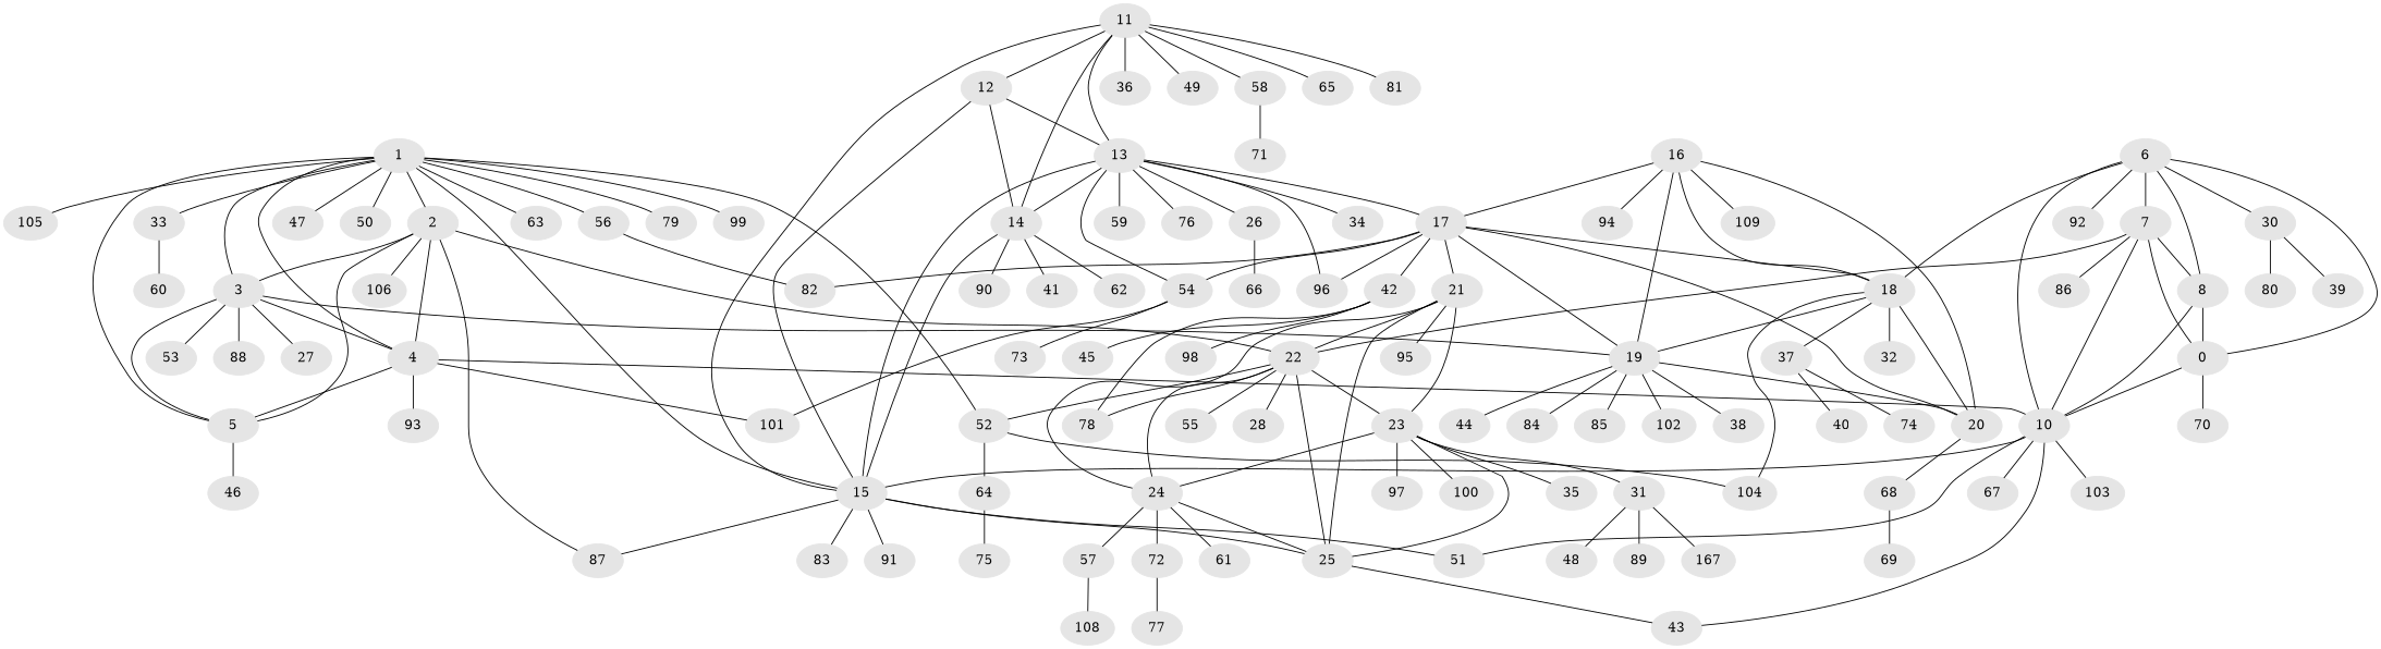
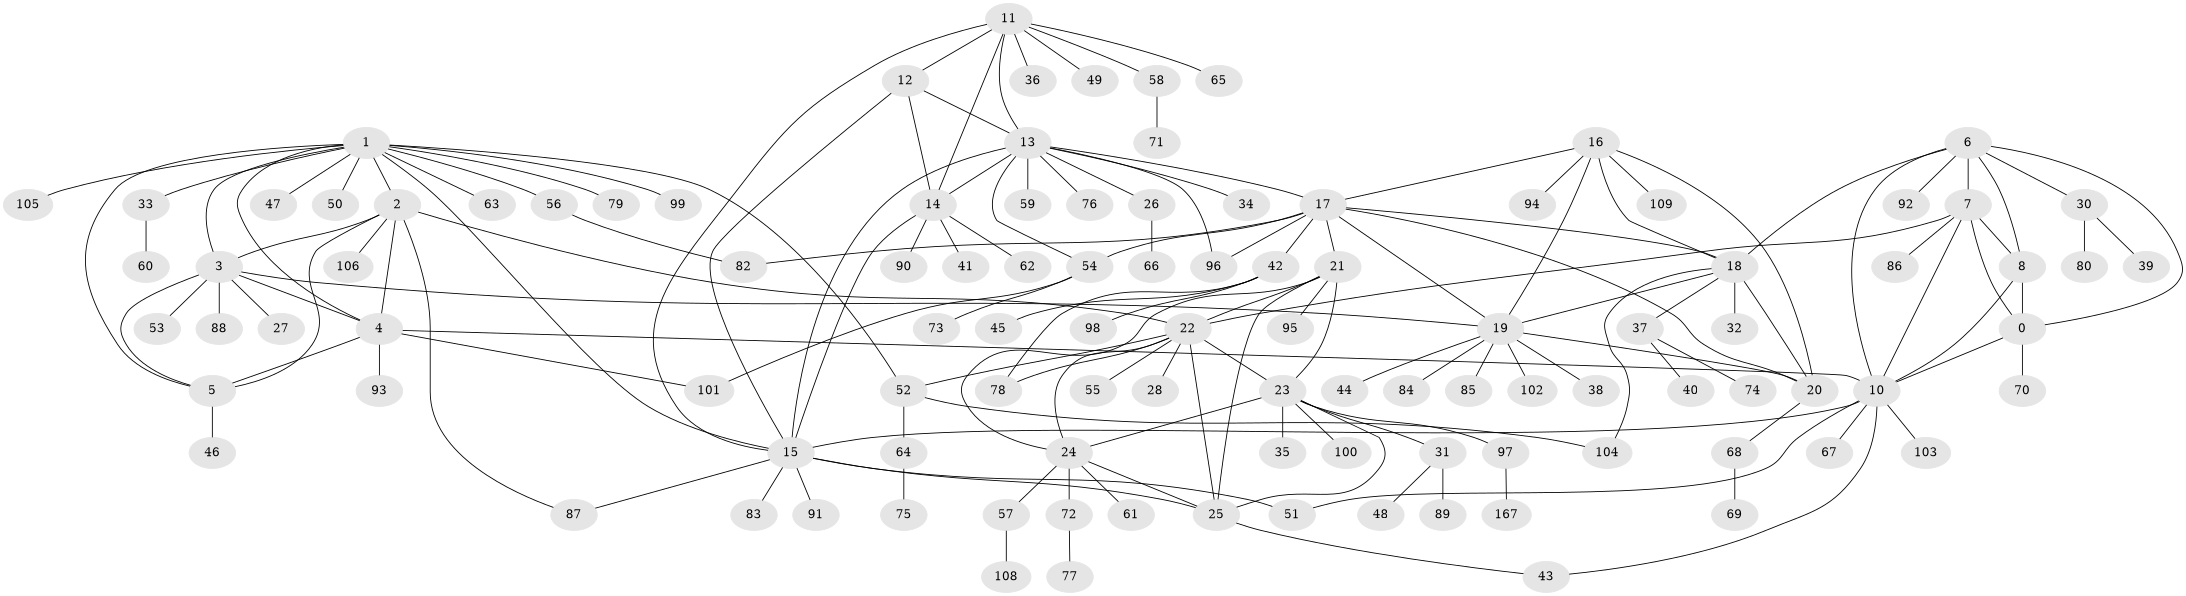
  graph {
    node [color=gray90 style=filled]
    1
    2
    3
    4
    5
    15
    33
    47
    50
    52
    56
    63
    79
    99
    105
    22
    87
    106
    19
    27
    53
    88
    10
    93
    101
    46
    51
    25
    83
    91
    60
    104
    64
    82
    23
    24
    28
    55
    78
    20
    38
    44
    84
    85
    102
    43
    67
    103
    6
    7
    8
    n52 [label=0]
    18
    30
    92
    86
    70
    32
    37
    39
    80
    11
    12
    13
    14
    36
    49
    58
    65
-   81
    17
    26
    34
    54
    59
    76
    96
    41
    62
    90
    71
    21
    42
    66
    73
    16
    94
    109
    68
    95
    45
    98
    40
    74
    69
    31
    35
    97
    100
    57
    61
    72
    48
    89
    n105 [label=167]
    108
    77
    75
    1 -- 2
    1 -- 3
    1 -- 4
    1 -- 5
    1 -- 15
    1 -- 33
    1 -- 47
    1 -- 50
    1 -- 52
    1 -- 56
    1 -- 63
    1 -- 79
    1 -- 99
    1 -- 105
    2 -- 3
    2 -- 4
    2 -- 5
    2 -- 22
    2 -- 87
    2 -- 106
    3 -- 4
    3 -- 5
    3 -- 19
    3 -- 27
    3 -- 53
    3 -- 88
    4 -- 5
    4 -- 10
    4 -- 93
    4 -- 101
    5 -- 46
    15 -- 87
    15 -- 51
    15 -- 25
    15 -- 83
    15 -- 91
    33 -- 60
    52 -- 104
    52 -- 64
    56 -- 82
    22 -- 52
    22 -- 25
    22 -- 23
    22 -- 24
    22 -- 28
    22 -- 55
    22 -- 78
    19 -- 20
    19 -- 38
    19 -- 44
    19 -- 84
    19 -- 85
    19 -- 102
    10 -- 15
    10 -- 51
    10 -- 43
    10 -- 67
    10 -- 103
    25 -- 43
    64 -- 75
    23 -- 25
    23 -- 24
    23 -- 31
    23 -- 35
    23 -- 97
    23 -- 100
    24 -- 25
    24 -- 57
    24 -- 61
    24 -- 72
    20 -- 68
    6 -- 10
    6 -- 7
    6 -- 8
    6 -- n52
    6 -- 18
    6 -- 30
    6 -- 92
    7 -- 22
    7 -- 10
    7 -- 8
    7 -- n52
    7 -- 86
    8 -- 10
    8 -- n52
    n52 -- 10
    n52 -- 70
    18 -- 19
    18 -- 104
    18 -- 20
    18 -- 32
    18 -- 37
    30 -- 39
    30 -- 80
    37 -- 40
    37 -- 74
    11 -- 15
    11 -- 12
    11 -- 13
    11 -- 14
    11 -- 36
    11 -- 49
    11 -- 58
    11 -- 65
-   11 -- 81
    12 -- 15
    12 -- 13
    12 -- 14
    13 -- 15
    13 -- 14
    13 -- 17
    13 -- 26
    13 -- 34
    13 -- 54
    13 -- 59
    13 -- 76
    13 -- 96
    14 -- 15
    14 -- 41
    14 -- 62
    14 -- 90
    58 -- 71
    17 -- 19
    17 -- 82
    17 -- 20
    17 -- 18
    17 -- 54
    17 -- 96
    17 -- 21
    17 -- 42
    26 -- 66
    54 -- 101
    54 -- 73
    21 -- 22
    21 -- 25
    21 -- 23
    21 -- 24
    21 -- 95
    42 -- 78
    42 -- 45
    42 -- 98
    16 -- 19
    16 -- 20
    16 -- 18
    16 -- 17
    16 -- 94
    16 -- 109
    68 -- 69
    31 -- 48
    31 -- 89
-   31 -- n105
+   97 -- n105
    57 -- 108
    72 -- 77
  }
